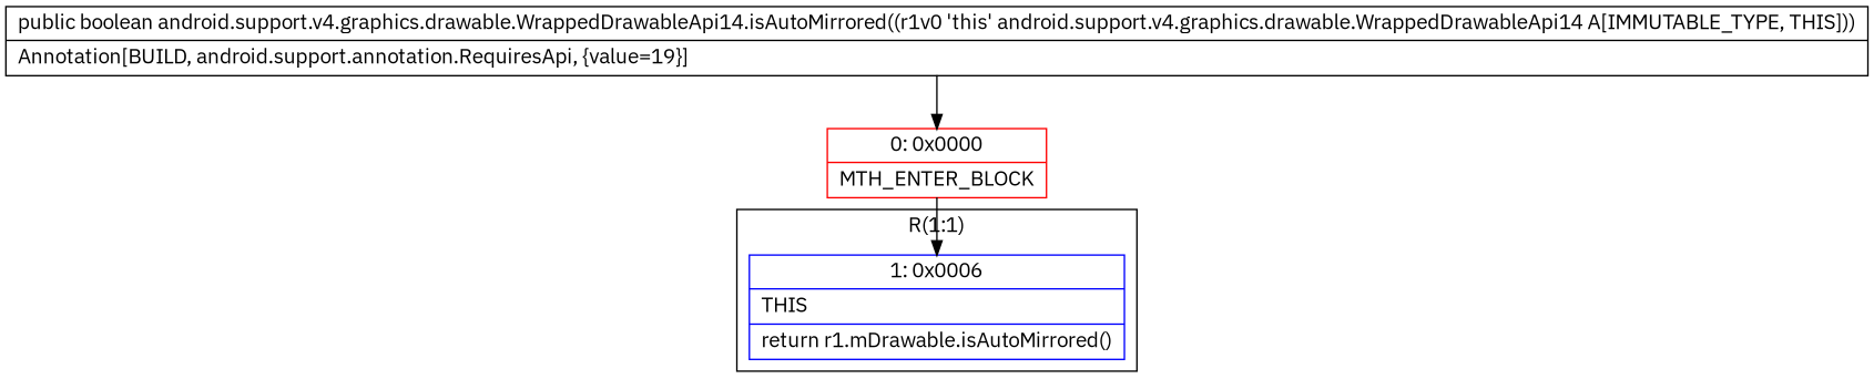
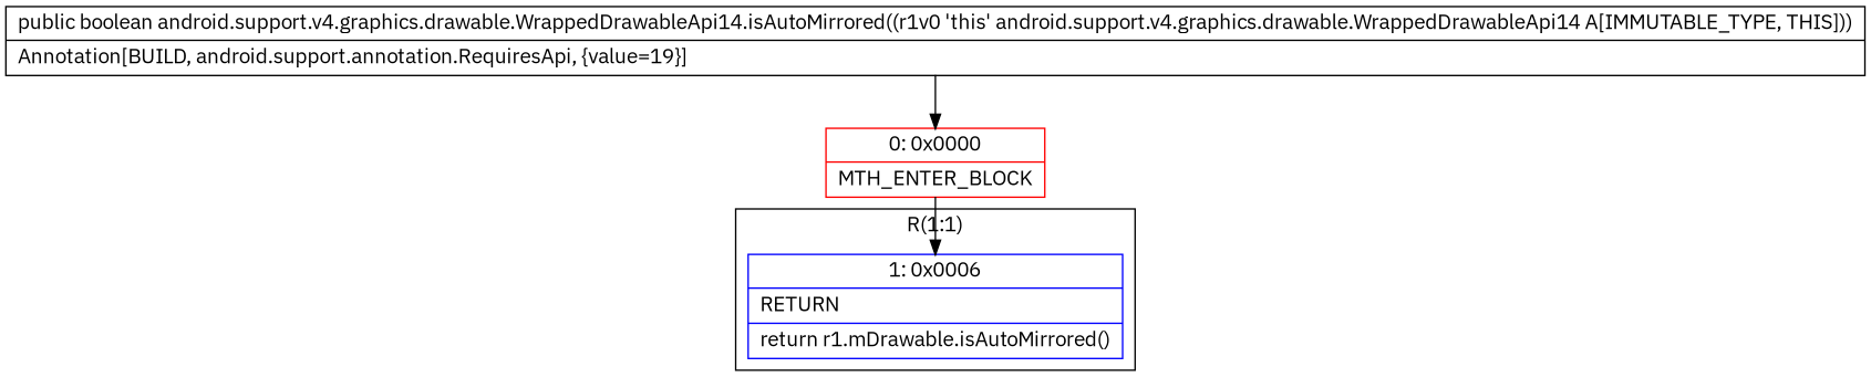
  digraph {
    fontname="IBM Plex Sans"
    node [shape=record fontname="IBM Plex Sans"]
    edge [fontname="IBM Plex Sans"]
-   n1 [color=blue label="{1\:\ 0x0006|THIS\l|return r1.mDrawable.isAutoMirrored()\l}"]
+   n1 [color=blue label="{1\:\ 0x0006|RETURN\l|return r1.mDrawable.isAutoMirrored()\l}"]
    n2 [color=red label="{0\:\ 0x0000|MTH_ENTER_BLOCK\l}"]
    n3 [label="{public boolean android.support.v4.graphics.drawable.WrappedDrawableApi14.isAutoMirrored((r1v0 'this' android.support.v4.graphics.drawable.WrappedDrawableApi14 A[IMMUTABLE_TYPE, THIS]))  | Annotation[BUILD, android.support.annotation.RequiresApi, \{value=19\}]\l}"]
    subgraph cluster_1 {
      label="R(1:1)"
      n1
    }
    n2 -> n1
    n3 -> n2
  }
